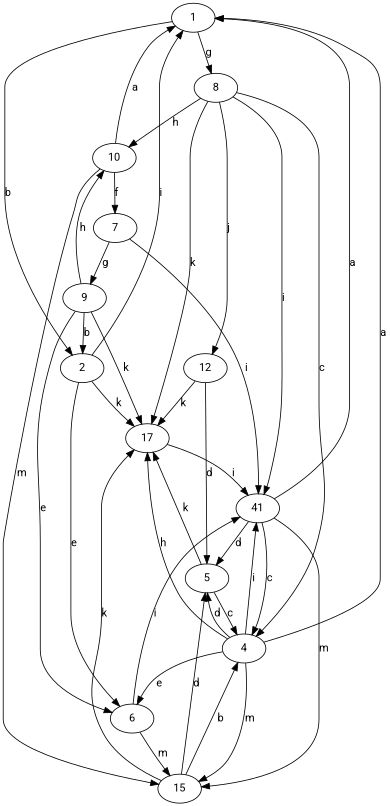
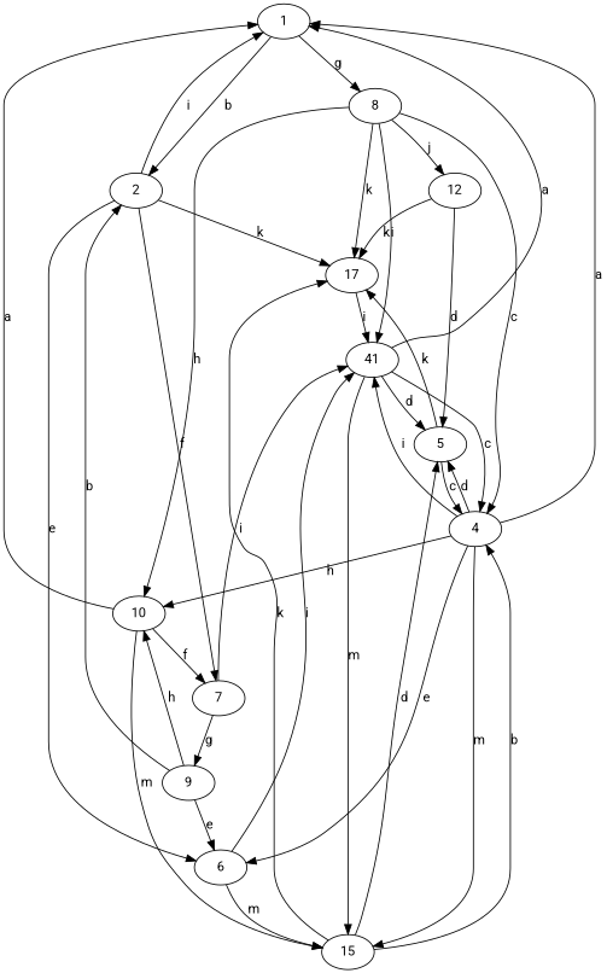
  strict digraph {
    fontname=Roboto
    node [fontname=Roboto]
    edge [fontname=Roboto]
    1
    2
    8
    6
    7
    n6 [label=17]
    4
    10
    n9 [label=41]
    12
    15
    9
    5
    1 -> 2 [label=b]
    1 -> 8 [label=g]
    2 -> 1 [label=i]
    2 -> 6 [label=e]
+   2 -> 7 [label=f]
    2 -> n6 [label=k]
    8 -> n6 [label=k]
    8 -> 4 [label=c]
    8 -> 10 [label=h]
    8 -> n9 [label=i]
    8 -> 12 [label=j]
    6 -> n9 [label=i]
    6 -> 15 [label=m]
    7 -> n9 [label=i]
    7 -> 9 [label=g]
    n6 -> n9 [label=i]
    4 -> 1 [label=a]
    4 -> 6 [label=e]
-   4 -> n6 [label=h]
+   4 -> 10 [label=h]
    4 -> n9 [label=i]
    4 -> 15 [label=m]
    4 -> 5 [label=d]
    10 -> 1 [label=a]
    10 -> 7 [label=f]
    10 -> 15 [label=m]
    n9 -> 1 [label=a]
    n9 -> 4 [label=c]
    n9 -> 15 [label=m]
    n9 -> 5 [label=d]
    12 -> n6 [label=k]
    12 -> 5 [label=d]
    15 -> n6 [label=k]
    15 -> 4 [label=b]
    15 -> 5 [label=d]
    9 -> 2 [label=b]
    9 -> 6 [label=e]
-   9 -> n6 [label=k]
    9 -> 10 [label=h]
    5 -> n6 [label=k]
    5 -> 4 [label=c]
  }
